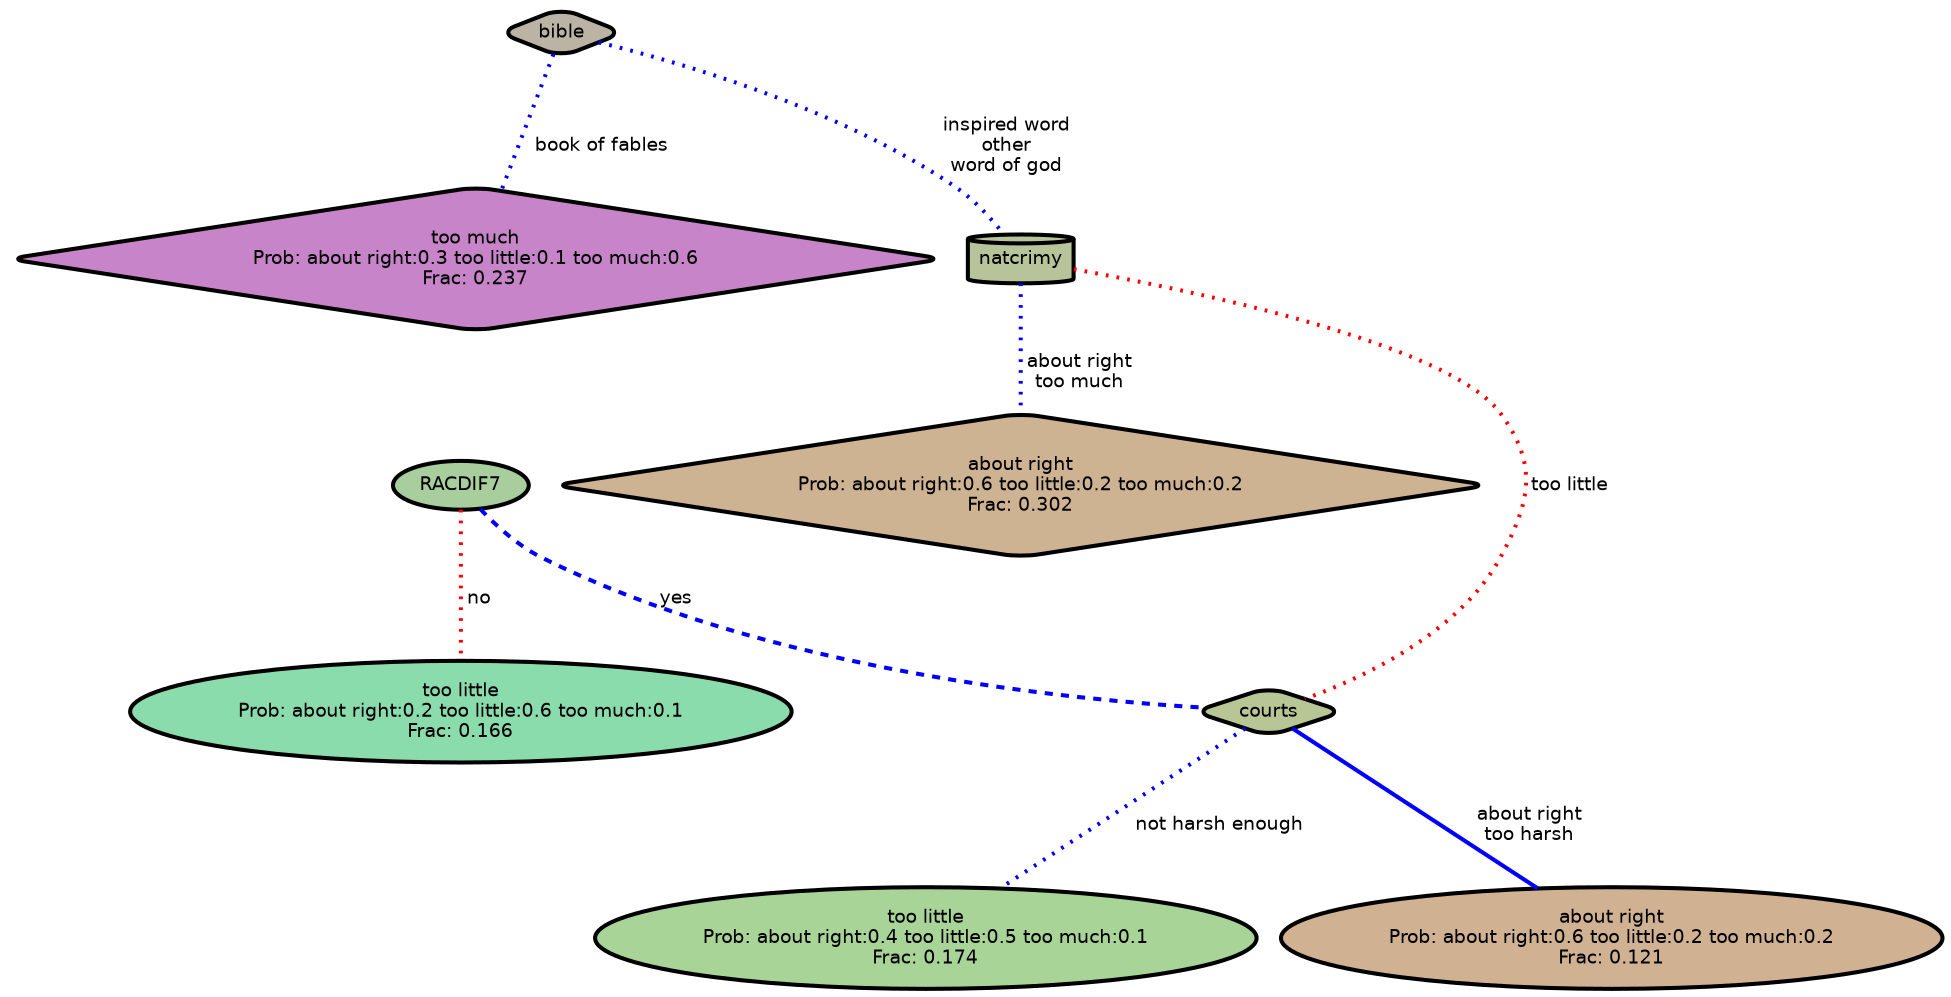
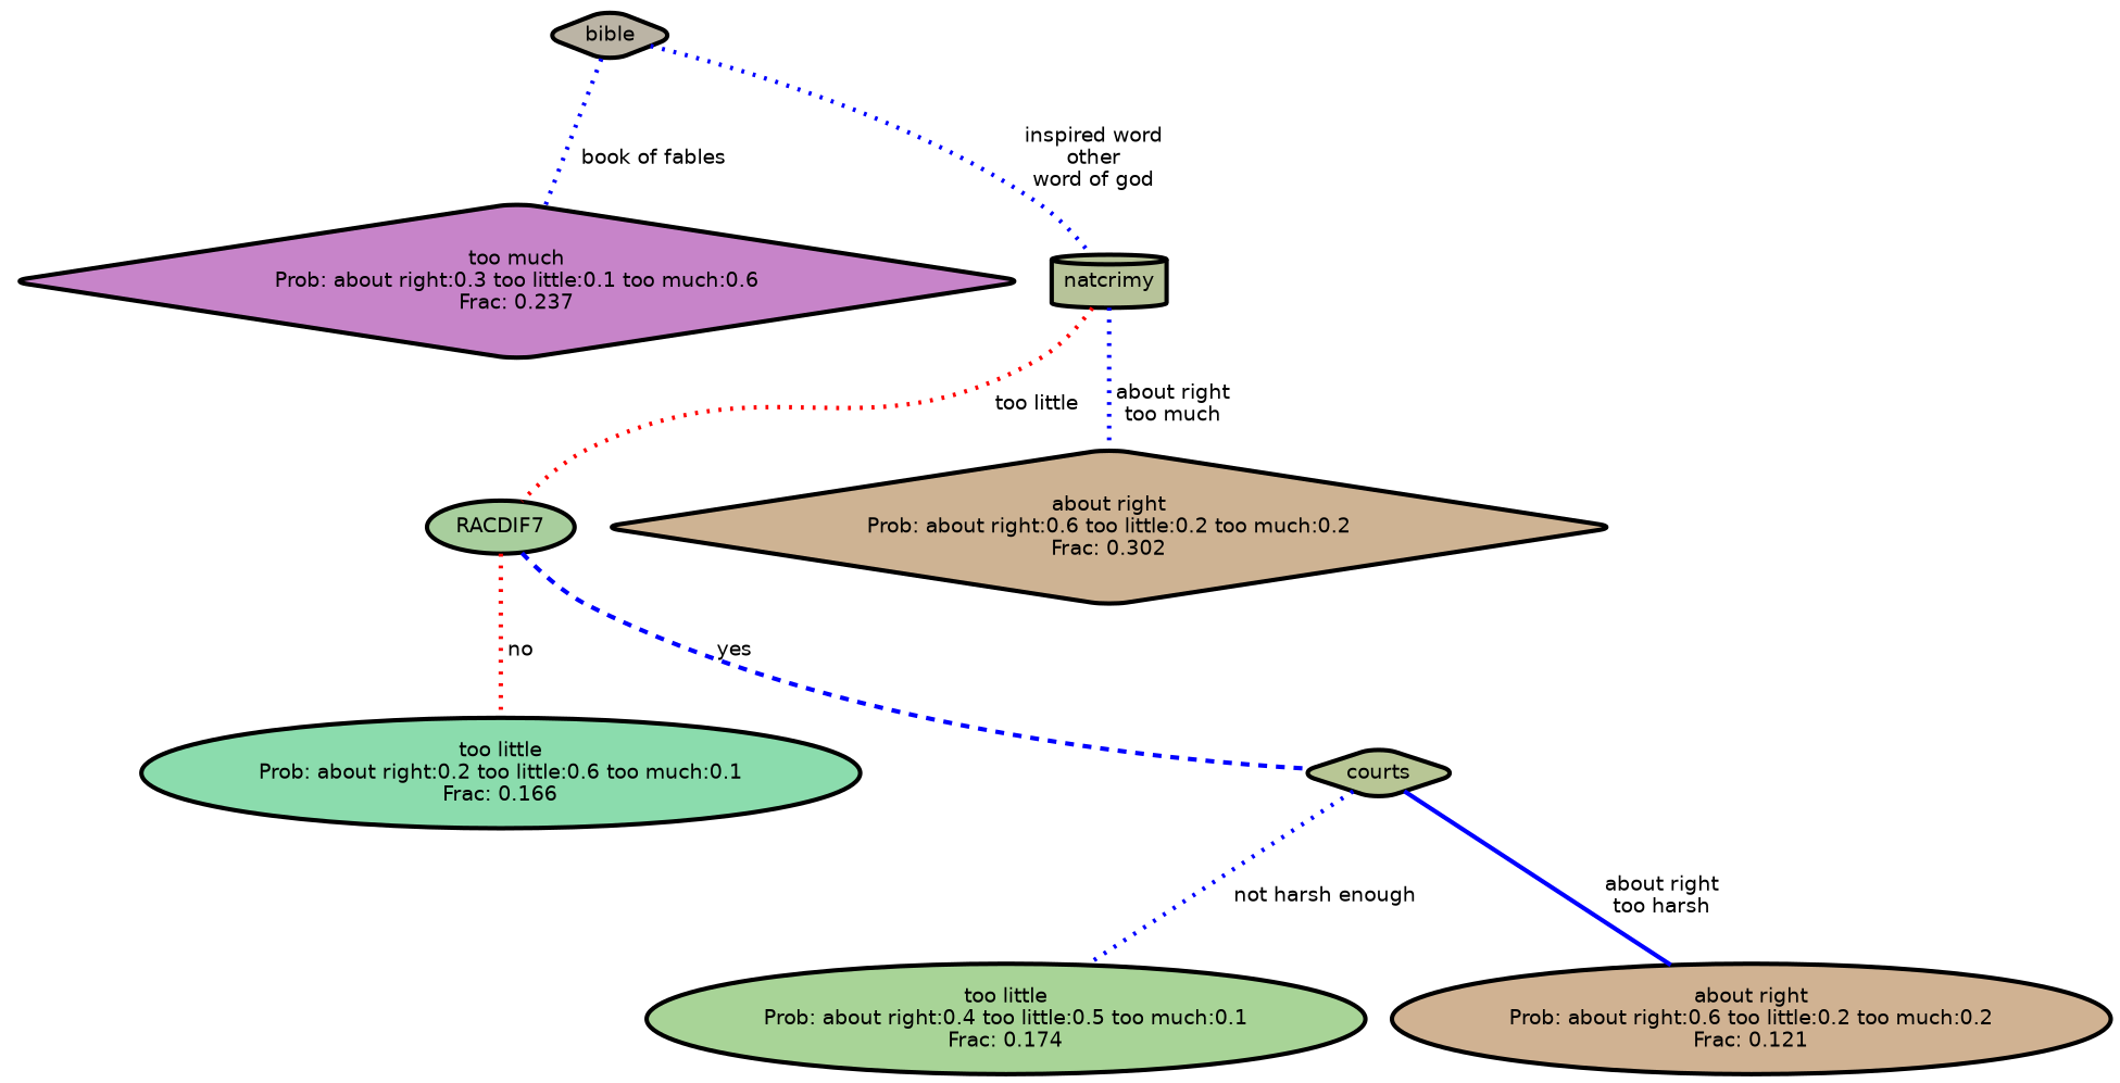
  graph {
    ranksep="0 equally"
    splines=straight
    node [color=black fontcolor=black fontname=helvetica penwidth=3 shape=diamond style="filled, rounded"]
    edge [color=blue fontname=helvetica penwidth=3 style=dotted]
    n1 [fillcolor="#c784c9" label="too much\nProb: about right:0.3 too little:0.1 too much:0.6\nFrac: 0.237"]
    n2 [fillcolor="#bbb4a5" label=bible]
    n3 [fillcolor="#b7c399" label=natcrimy shape=cylinder]
    n4 [fillcolor="#a8ce9d" label=RACDIF7 shape=ellipse]
    n5 [fillcolor="#ceb393" label="about right\nProb: about right:0.6 too little:0.2 too much:0.2\nFrac: 0.302"]
    n6 [fillcolor="#8bdcad" label="too little\nProb: about right:0.2 too little:0.6 too much:0.1\nFrac: 0.166" shape=ellipse]
    n7 [fillcolor="#b8c695" label=courts]
    n8 [fillcolor="#a8d497" label="too little\nProb: about right:0.4 too little:0.5 too much:0.1\nFrac: 0.174" shape=ellipse]
    n9 [fillcolor="#d0b292" label="about right\nProb: about right:0.6 too little:0.2 too much:0.2\nFrac: 0.121" shape=ellipse]
    subgraph sub_1 {
      rank=same
    }
    n2 -- n1 [label=" book of fables"]
    n2 -- n3 [label=" inspired word\n other\n word of god"]
-   n3 -- n7 [color=red label=" too little"]
+   n3 -- n4 [color=red label=" too little"]
    n3 -- n5 [label=" about right\n too much"]
    n4 -- n6 [color=red label=" no"]
    n4 -- n7 [label=" yes" style=dashed]
    n7 -- n8 [label=" not harsh enough"]
    n7 -- n9 [label=" about right\n too harsh" style=bold]
  }
